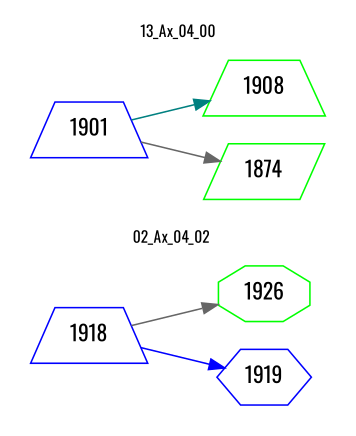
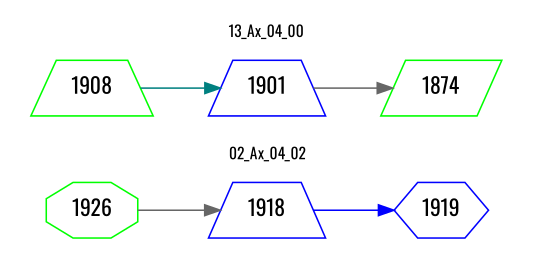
  digraph {
    fontname=Oswald
    rankdir=LR
    node [color=blue fontname=Oswald shape=trapezium]
    edge [color=gray40 fontname=Oswald]
    n1 [label=1918]
    n2 [label=1919 shape=hexagon]
    n3 [color=green label=1926 shape=octagon]
    n4 [label=1901]
    n5 [color=green label=1874 shape=parallelogram]
    n6 [color=green label=1908]
    subgraph cluster_1 {
      color=white
      fontsize=10
      label="02_Ax_04_02"
      n1
      n2
      n3
    }
    subgraph cluster_2 {
      color=white
      fontsize=10
      label="13_Ax_04_00"
      n4
      n5
      n6
    }
    n1 -> n2 [color=blue]
-   n1 -> n3
+   n3 -> n1
    n4 -> n5
-   n4 -> n6 [color=teal]
+   n6 -> n4 [color=teal]
  }
